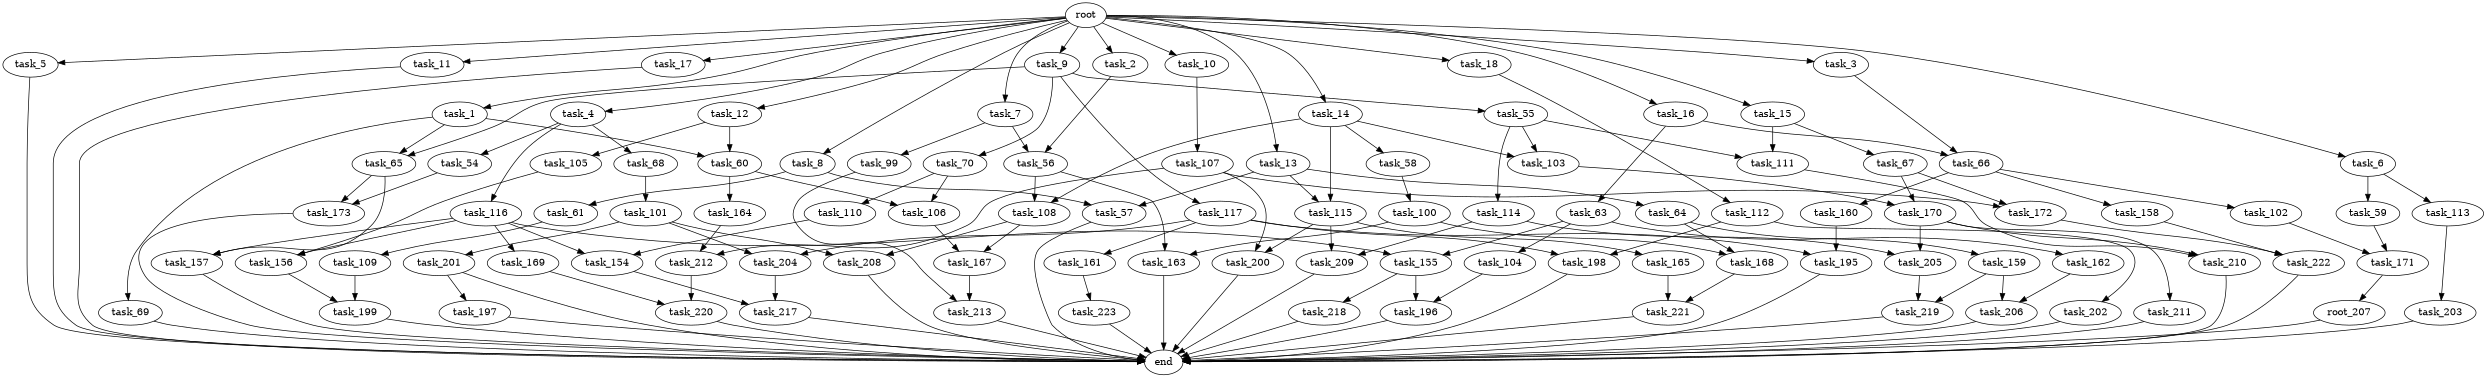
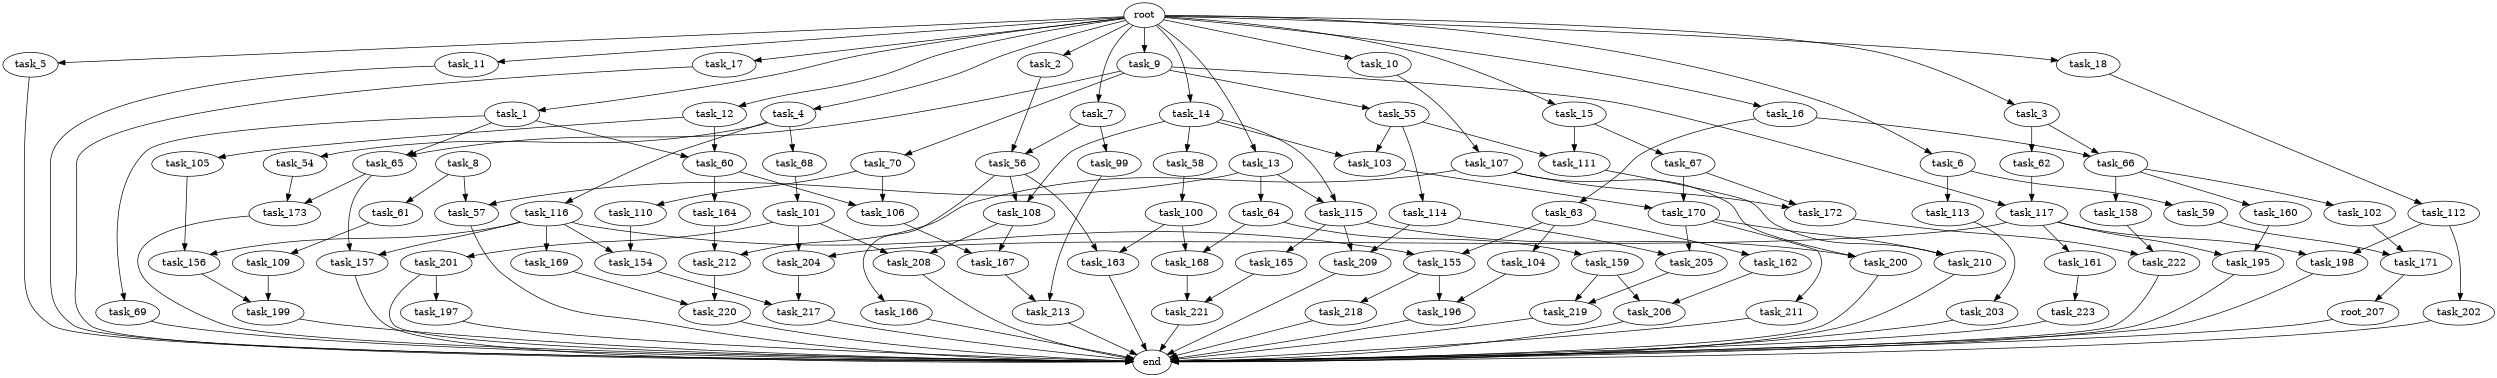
  digraph {
    root
    task_1
    task_2
    task_3
    task_4
    task_5
    task_6
    task_7
    task_8
    task_9
    task_10
    task_11
    task_12
    task_13
    task_14
    task_15
    task_16
    task_17
    task_18
    task_60
    task_65
    task_69
    task_56
+   task_62
    task_66
    task_54
    task_68
    task_116
    end
    task_59
    task_113
    task_99
    task_57
    task_61
    task_55
    task_70
    task_117
    task_107
    task_105
    task_64
    task_115
    task_58
    task_103
    task_108
    task_67
    task_111
    task_63
    task_112
    task_106
    task_164
    task_173
    task_157
    task_163
+   task_166
    task_102
    task_158
    task_160
    task_101
    task_155
    task_156
    task_154
    task_169
    task_171
    task_203
    task_213
    task_109
    task_114
    task_110
    task_204
    task_198
    task_161
    task_195
    task_172
    task_200
    task_212
    task_159
    task_168
    task_209
    task_165
    task_100
    task_170
    task_208
    task_167
    task_210
    task_104
    task_162
    task_202
    task_205
    n89 [label=root_207]
    task_199
    task_196
    task_218
    task_206
    task_219
    task_221
    task_222
    task_211
    task_201
    task_197
    task_217
    task_220
    task_223
    root -> task_1
    root -> task_2
    root -> task_3
    root -> task_4
    root -> task_5
    root -> task_6
    root -> task_7
-   root -> task_8
    root -> task_9
    root -> task_10
    root -> task_11
    root -> task_12
    root -> task_13
    root -> task_14
    root -> task_15
    root -> task_16
    root -> task_17
    root -> task_18
    task_1 -> task_60
    task_1 -> task_65
    task_1 -> task_69
    task_2 -> task_56
+   task_3 -> task_62
    task_3 -> task_66
    task_4 -> task_54
    task_4 -> task_68
    task_4 -> task_116
    task_5 -> end
    task_6 -> task_59
    task_6 -> task_113
    task_7 -> task_56
    task_7 -> task_99
    task_8 -> task_57
    task_8 -> task_61
    task_9 -> task_65
    task_9 -> task_55
    task_9 -> task_70
    task_9 -> task_117
    task_10 -> task_107
    task_11 -> end
    task_12 -> task_60
    task_12 -> task_105
    task_13 -> task_57
    task_13 -> task_64
    task_13 -> task_115
    task_14 -> task_115
    task_14 -> task_58
    task_14 -> task_103
    task_14 -> task_108
    task_15 -> task_67
    task_15 -> task_111
    task_16 -> task_66
    task_16 -> task_63
    task_17 -> end
    task_18 -> task_112
    task_60 -> task_106
    task_60 -> task_164
    task_65 -> task_173
    task_65 -> task_157
    task_69 -> end
    task_56 -> task_108
    task_56 -> task_163
+   task_56 -> task_166
+   task_62 -> task_117
    task_66 -> task_102
    task_66 -> task_158
    task_66 -> task_160
    task_54 -> task_173
    task_68 -> task_101
    task_116 -> task_157
    task_116 -> task_155
    task_116 -> task_156
    task_116 -> task_154
    task_116 -> task_169
    task_59 -> task_171
    task_113 -> task_203
    task_99 -> task_213
    task_57 -> end
    task_61 -> task_109
    task_55 -> task_103
    task_55 -> task_111
    task_55 -> task_114
    task_70 -> task_106
    task_70 -> task_110
    task_117 -> task_204
    task_117 -> task_198
    task_117 -> task_161
    task_117 -> task_195
    task_107 -> task_172
    task_107 -> task_200
    task_107 -> task_212
    task_105 -> task_156
    task_64 -> task_159
    task_64 -> task_168
    task_115 -> task_200
    task_115 -> task_209
    task_115 -> task_165
    task_58 -> task_100
    task_103 -> task_170
    task_108 -> task_208
    task_108 -> task_167
    task_67 -> task_172
    task_67 -> task_170
    task_111 -> task_210
    task_63 -> task_155
    task_63 -> task_104
    task_63 -> task_162
    task_112 -> task_198
    task_112 -> task_202
    task_106 -> task_167
    task_164 -> task_212
    task_173 -> end
    task_157 -> end
    task_163 -> end
+   task_166 -> end
    task_102 -> task_171
    task_158 -> task_222
    task_160 -> task_195
    task_101 -> task_204
    task_101 -> task_208
    task_101 -> task_201
    task_155 -> task_196
    task_155 -> task_218
    task_156 -> task_199
    task_154 -> task_217
    task_169 -> task_220
    task_171 -> n89
    task_203 -> end
    task_213 -> end
    task_109 -> task_199
    task_114 -> task_209
    task_114 -> task_205
    task_110 -> task_154
    task_204 -> task_217
    task_198 -> end
    task_161 -> task_223
    task_195 -> end
    task_172 -> task_222
    task_200 -> end
    task_212 -> task_220
    task_159 -> task_206
    task_159 -> task_219
    task_168 -> task_221
    task_209 -> end
    task_165 -> task_221
    task_100 -> task_163
    task_100 -> task_168
    task_170 -> task_210
    task_170 -> task_205
    task_170 -> task_211
    task_208 -> end
    task_167 -> task_213
    task_210 -> end
    task_104 -> task_196
    task_162 -> task_206
    task_202 -> end
    task_205 -> task_219
    n89 -> end
    task_199 -> end
    task_196 -> end
    task_218 -> end
    task_206 -> end
    task_219 -> end
    task_221 -> end
    task_222 -> end
    task_211 -> end
    task_201 -> end
    task_201 -> task_197
    task_197 -> end
    task_217 -> end
    task_220 -> end
    task_223 -> end
  }
